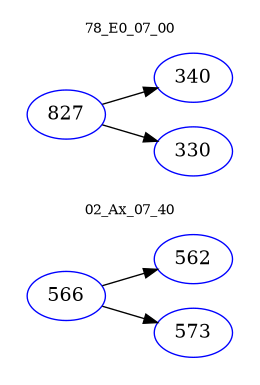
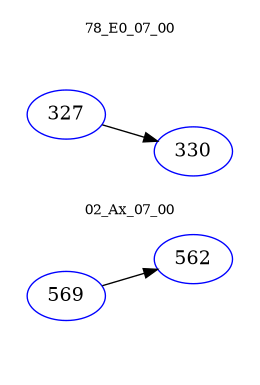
  digraph {
    rankdir=LR
    node [color=blue]
    edge [color=black]
-   n1 [label=566]
-   n2 [label=573]
+   n1 [label=569]
    n3 [label=562]
-   n4 [label=827]
+   n4 [label=327]
    n5 [label=330]
-   n6 [label=340]
    subgraph cluster_1 {
      color=white
      fontsize=10
-     label="02_Ax_07_40"
+     label="02_Ax_07_00"
      n1
-     n2
      n3
    }
    subgraph cluster_2 {
      color=white
      fontsize=10
      label="78_E0_07_00"
      n4
      n5
-     n6
    }
-   n1 -> n2
    n1 -> n3
    n4 -> n5
-   n4 -> n6
  }
